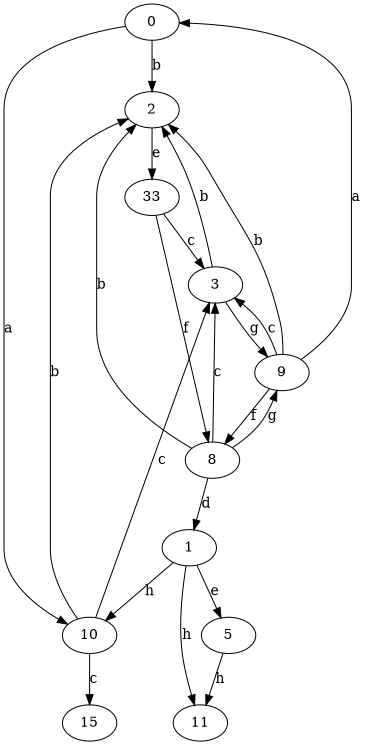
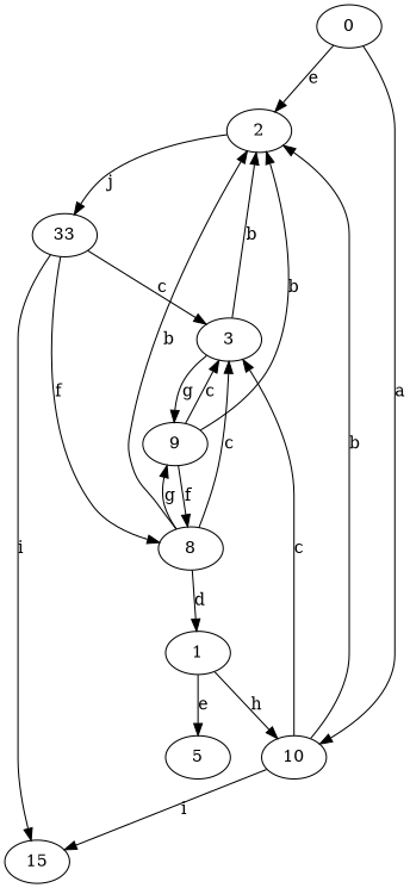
  strict digraph {
    0
    2
    10
    n4 [label=33]
    3
    8
    n7 [label=15]
    9
    n9 [label=1]
    5
-   11
-   0 -> 2 [label=b]
+   0 -> 2 [label=e]
    0 -> 10 [label=a]
-   2 -> n4 [label=e]
+   2 -> n4 [label=j]
    10 -> 2 [label=b]
    10 -> 3 [label=c]
-   10 -> n7 [label=c]
+   10 -> n7 [label=i]
    n4 -> 3 [label=c]
    n4 -> 8 [label=f]
+   n4 -> n7 [label=i]
    3 -> 2 [label=b]
    3 -> 9 [label=g]
    8 -> 2 [label=b]
    8 -> 3 [label=c]
    8 -> 9 [label=g]
    8 -> n9 [label=d]
-   9 -> 0 [label=a]
    9 -> 2 [label=b]
    9 -> 3 [label=c]
    9 -> 8 [label=f]
    n9 -> 10 [label=h]
    n9 -> 5 [label=e]
-   n9 -> 11 [label=h]
-   5 -> 11 [label=h]
  }
